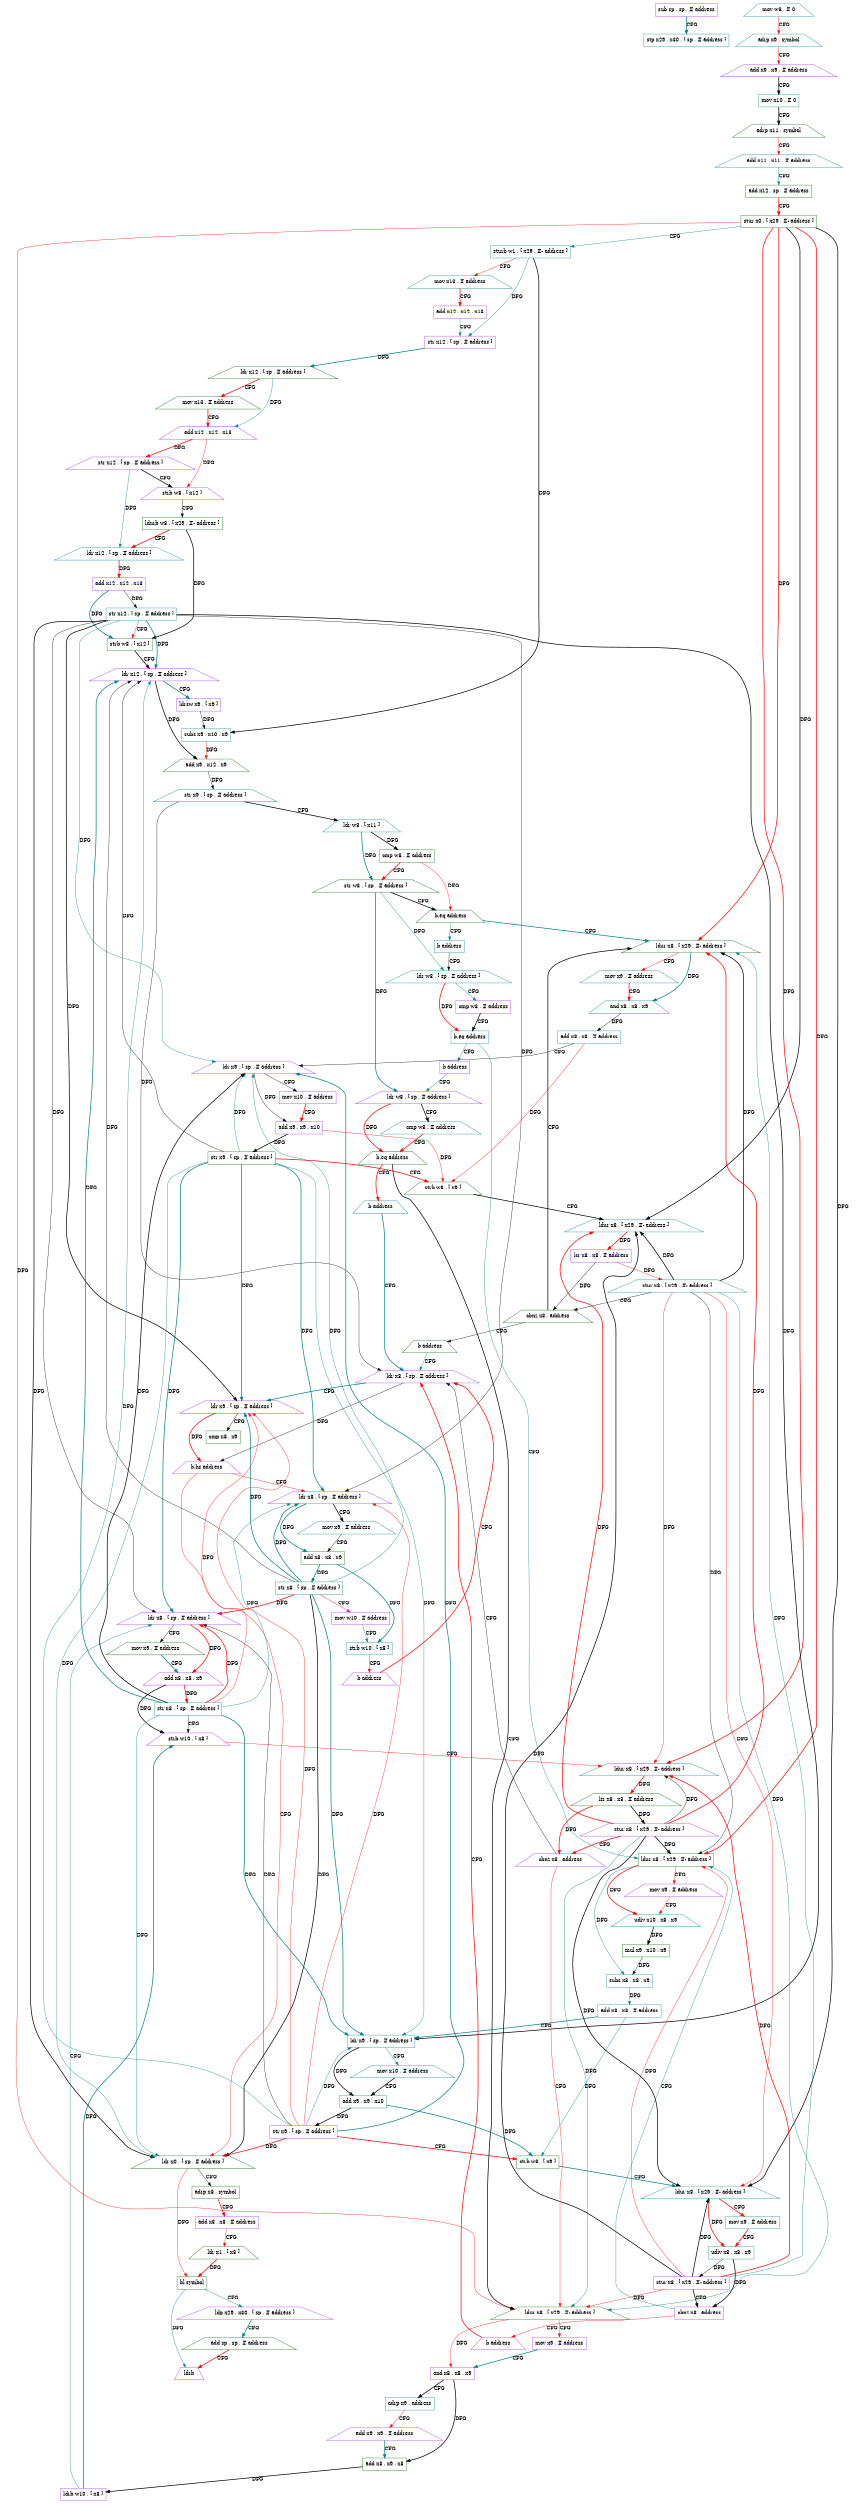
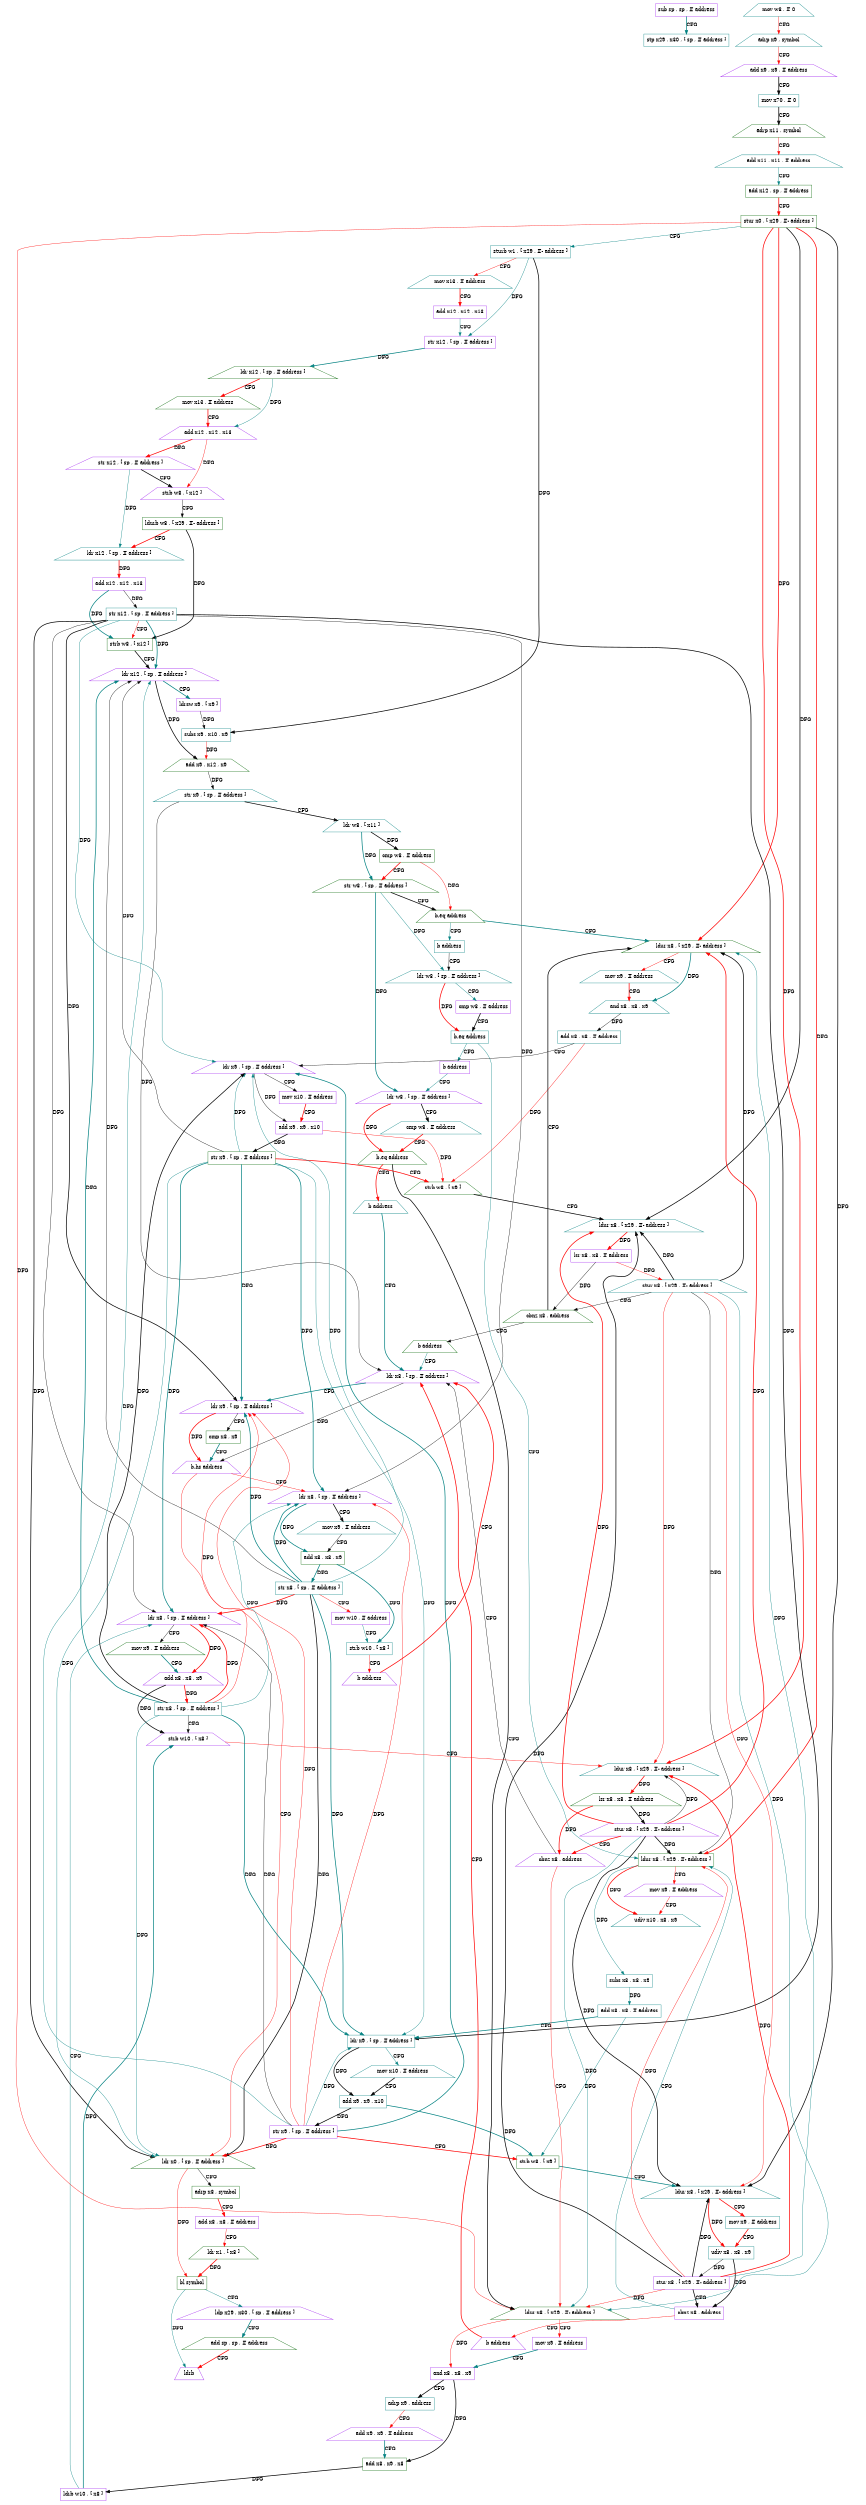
  digraph {
    node [color=purple shape=trapezium]
    edge [color=red style=bold]
    n1 [label="sub sp , sp , # address" shape=box]
    n2 [color=teal label="stp x29 , x30 , [ sp , # address ]" shape=box]
    n3 [color=teal label="mov w8 , # 0"]
    n4 [color=teal label="adrp x9 , symbol"]
    n5 [label="add x9 , x9 , # address"]
-   n6 [color=teal label="mov x10 , # 0" shape=box]
+   n6 [color=teal label="mov x70 , # 0" shape=box]
    n7 [color=darkgreen label="adrp x11 , symbol"]
    n8 [color=teal label="add x11 , x11 , # address"]
    n9 [color=darkgreen label="add x12 , sp , # address" shape=box]
    n10 [color=darkgreen label="stur x0 , [ x29 , #- address ]" shape=box]
    n11 [color=teal label="sturb w1 , [ x29 , #- address ]" shape=box]
    n12 [color=darkgreen label="ldur x8 , [ x29 , #- address ]"]
    n13 [color=teal label="ldur x8 , [ x29 , #- address ]"]
    n14 [color=darkgreen label="ldur x8 , [ x29 , #- address ]" shape=box]
    n15 [color=teal label="ldur x8 , [ x29 , #- address ]"]
    n16 [color=darkgreen label="ldur x8 , [ x29 , #- address ]"]
    n17 [color=teal label="ldur x8 , [ x29 , #- address ]"]
    n18 [color=teal label="mov x13 , # address"]
    n19 [label="str x12 , [ sp , # address ]" shape=box]
    n20 [color=teal label="subs x9 , x10 , x9" shape=box]
    n21 [color=teal label="mov x9 , # address"]
    n22 [color=teal label="and x8 , x8 , x9"]
    n23 [label="lsr x8 , x8 , # address" shape=box]
    n24 [label="mov x9 , # address"]
    n25 [color=teal label="udiv x10 , x8 , x9"]
    n26 [color=teal label="subs x8 , x8 , x9" shape=box]
    n27 [color=teal label="mov x9 , # address" shape=box]
    n28 [color=teal label="udiv x8 , x8 , x9" shape=box]
    n29 [label="mov x9 , # address" shape=box]
    n30 [label="and x8 , x8 , x9" shape=box]
    n31 [color=darkgreen label="lsr x8 , x8 , # address"]
    n32 [label="add x12 , x12 , x13" shape=box]
    n33 [color=darkgreen label="ldr x12 , [ sp , # address ]"]
    n34 [color=darkgreen label="ldurb w8 , [ x29 , #- address ]" shape=box]
    n35 [color=teal label="ldr x12 , [ sp , # address ]"]
    n36 [color=darkgreen label="strb w8 , [ x12 ]" shape=box]
    n37 [color=darkgreen label="mov x13 , # address"]
    n38 [label="add x12 , x12 , x13"]
    n39 [label="str x12 , [ sp , # address ]"]
    n40 [label="strb w8 , [ x12 ]"]
    n41 [label="add x12 , x12 , x13" shape=box]
    n42 [label="ldr x12 , [ sp , # address ]"]
    n43 [color=teal label="str x12 , [ sp , # address ]" shape=box]
    n44 [label="ldr x9 , [ sp , # address ]"]
    n45 [label="ldr x9 , [ sp , # address ]"]
    n46 [color=darkgreen label="ldr x0 , [ sp , # address ]"]
    n47 [label="ldr x8 , [ sp , # address ]"]
    n48 [color=teal label="ldr x9 , [ sp , # address ]" shape=box]
    n49 [label="ldr x8 , [ sp , # address ]"]
    n50 [label="ldrsw x9 , [ x9 ]" shape=box]
    n51 [color=darkgreen label="add x9 , x12 , x9"]
    n52 [label="mov x10 , # address" shape=box]
    n53 [label="add x9 , x9 , x10" shape=box]
    n54 [label="b.hs address"]
    n55 [color=darkgreen label="cmp x8 , x9" shape=box]
    n56 [color=darkgreen label="adrp x8 , symbol" shape=box]
    n57 [color=darkgreen label="bl symbol" shape=box]
    n58 [color=teal label="mov x9 , # address"]
    n59 [color=darkgreen label="add x8 , x8 , x9" shape=box]
    n60 [color=teal label="mov x10 , # address"]
    n61 [color=teal label="add x9 , x9 , x10" shape=box]
    n62 [color=darkgreen label="mov x9 , # address"]
    n63 [label="add x8 , x8 , x9"]
    n64 [color=teal label="str x9 , [ sp , # address ]"]
    n65 [color=teal label="ldr w8 , [ x11 ]"]
    n66 [label="ldr x8 , [ sp , # address ]"]
    n67 [color=darkgreen label="cmp w8 , # address" shape=box]
    n68 [color=darkgreen label="str w8 , [ sp , # address ]"]
    n69 [color=darkgreen label="b.eq address"]
    n70 [color=teal label="ldr w8 , [ sp , # address ]"]
    n71 [label="ldr w8 , [ sp , # address ]"]
    n72 [color=teal label="b address" shape=box]
    n73 [label="cmp w8 , # address" shape=box]
    n74 [color=teal label="b.eq address" shape=box]
    n75 [color=teal label="cmp w8 , # address"]
    n76 [color=darkgreen label="b.eq address"]
    n77 [color=teal label="add x8 , x8 , # address" shape=box]
    n78 [color=darkgreen label="strb w8 , [ x9 ]"]
    n79 [color=darkgreen label="str x9 , [ sp , # address ]" shape=box]
    n80 [color=teal label="stur x8 , [ x29 , #- address ]"]
    n81 [color=darkgreen label="cbnz x8 , address"]
    n82 [color=darkgreen label="b address"]
    n83 [label="b address" shape=box]
-   n84 [color=darkgreen label="mul x9 , x10 , x9" shape=box]
    n85 [color=teal label="add x8 , x8 , # address" shape=box]
    n86 [label="add x8 , x8 , # address" shape=box]
    n87 [label="ldp x29 , x30 , [ sp , # address ]"]
    n88 [label=ldrb]
    n89 [color=teal label="str x8 , [ sp , # address ]" shape=box]
    n90 [color=teal label="strb w10 , [ x8 ]" shape=box]
    n91 [color=darkgreen label="strb w8 , [ x9 ]" shape=box]
    n92 [label="str x9 , [ sp , # address ]" shape=box]
    n93 [label="stur x8 , [ x29 , #- address ]" shape=box]
    n94 [label="cbnz x8 , address" shape=box]
    n95 [label="b address"]
    n96 [color=teal label="b address"]
    n97 [color=darkgreen label="ldr x1 , [ x8 ]"]
    n98 [color=darkgreen label="add sp , sp , # address"]
    n99 [label="mov w10 , # address" shape=box]
    n100 [label="b address"]
    n101 [color=teal label="adrp x9 , address" shape=box]
    n102 [color=darkgreen label="add x8 , x9 , x8" shape=box]
    n103 [label="add x9 , x9 , # address"]
    n104 [label="ldrb w10 , [ x8 ]" shape=box]
    n105 [label="strb w10 , [ x8 ]"]
    n106 [color=teal label="str x8 , [ sp , # address ]" shape=box]
    n107 [label="stur x8 , [ x29 , #- address ]"]
    n108 [label="cbnz x8 , address"]
    n1 -> n2 [color=teal label=CFG]
    n3 -> n4 [label=CFG style=solid]
    n4 -> n5 [label=CFG style=solid]
    n5 -> n6 [color=black label=CFG]
    n6 -> n7 [color=black label=CFG]
    n7 -> n8 [label=CFG style=solid]
    n8 -> n9 [color=teal label=CFG style=solid]
    n9 -> n10 [label=CFG]
    n10 -> n11 [color=teal label=CFG style=solid]
    n10 -> n12 [label=DFG]
    n10 -> n13 [color=black label=DFG]
    n10 -> n14 [label=DFG]
    n10 -> n15 [color=black label=DFG]
    n10 -> n16 [label=DFG style=solid]
    n10 -> n17 [label=DFG]
    n11 -> n18 [label=CFG style=solid]
    n11 -> n19 [color=teal label=DFG style=solid]
    n11 -> n20 [color=black label=DFG]
    n12 -> n21 [label=CFG style=solid]
    n12 -> n22 [color=teal label=DFG]
    n13 -> n23 [label=DFG]
    n14 -> n24 [label=CFG style=solid]
    n14 -> n25 [label=DFG]
    n14 -> n26 [color=teal label=DFG style=solid]
    n15 -> n27 [label=CFG]
    n15 -> n28 [label=DFG]
    n16 -> n29 [label=CFG style=solid]
    n16 -> n30 [label=DFG style=solid]
    n17 -> n31 [label=DFG]
    n18 -> n32 [label=CFG]
    n19 -> n33 [color=teal label=DFG]
    n20 -> n51 [label=DFG style=solid]
    n21 -> n22 [label=CFG]
    n22 -> n77 [color=black label=DFG style=solid]
    n23 -> n80 [label=DFG style=solid]
    n23 -> n81 [color=black label=DFG style=solid]
    n24 -> n25 [label=CFG style=solid]
-   n25 -> n84 [color=black label=DFG]
    n26 -> n85 [color=teal label=DFG style=solid]
    n27 -> n28 [label=CFG]
    n28 -> n93 [color=black label=DFG style=solid]
    n28 -> n94 [color=black label=DFG]
    n29 -> n30 [color=teal label=CFG]
    n30 -> n101 [color=black label=CFG]
    n30 -> n102 [color=black label=DFG]
    n31 -> n107 [color=black label=DFG]
    n31 -> n108 [label=DFG]
    n32 -> n19 [color=teal label=CFG style=solid]
    n33 -> n37 [label=CFG]
    n33 -> n38 [color=teal label=DFG style=solid]
    n34 -> n35 [label=CFG]
    n34 -> n36 [color=black label=DFG]
    n35 -> n41 [label=DFG]
    n36 -> n42 [color=black label=CFG]
    n37 -> n38 [label=CFG]
    n38 -> n39 [label=DFG]
    n38 -> n40 [label=DFG style=solid]
    n39 -> n35 [color=teal label=DFG style=solid]
    n39 -> n40 [color=black label=CFG]
    n40 -> n34 [color=black label=CFG style=solid]
    n41 -> n36 [color=teal label=DFG]
    n41 -> n43 [color=black label=DFG style=solid]
    n42 -> n50 [color=teal label=CFG]
    n42 -> n51 [color=black label=DFG]
    n43 -> n36 [label=CFG style=solid]
    n43 -> n42 [color=teal label=DFG]
    n43 -> n44 [color=teal label=DFG style=solid]
    n43 -> n45 [color=black label=DFG]
    n43 -> n46 [color=black label=DFG]
    n43 -> n47 [color=black label=DFG style=solid]
    n43 -> n48 [color=black label=DFG]
    n43 -> n49 [color=black label=DFG style=solid]
    n44 -> n52 [color=black label=CFG style=solid]
    n44 -> n53 [color=black label=DFG style=solid]
    n45 -> n54 [label=DFG]
    n45 -> n55 [color=black label=CFG style=solid]
    n46 -> n56 [color=black label=CFG style=solid]
    n46 -> n57 [label=DFG style=solid]
    n47 -> n58 [color=black label=CFG]
    n47 -> n59 [color=teal label=DFG]
    n48 -> n60 [color=teal label=CFG style=solid]
    n48 -> n61 [color=black label=DFG]
    n49 -> n62 [color=black label=CFG style=solid]
    n49 -> n63 [label=DFG]
    n50 -> n20 [color=black label=DFG style=solid]
    n51 -> n64 [color=black label=DFG style=solid]
    n52 -> n53 [label=CFG]
    n53 -> n78 [label=DFG style=solid]
    n53 -> n79 [color=black label=DFG]
    n54 -> n46 [label=CFG style=solid]
    n54 -> n47 [label=CFG style=solid]
+   n55 -> n54 [color=teal label=CFG]
    n56 -> n86 [label=CFG]
    n57 -> n87 [color=teal label=CFG style=solid]
    n57 -> n88 [color=teal label=DFG style=solid]
    n58 -> n59 [color=black label=CFG style=solid]
    n59 -> n89 [color=teal label=DFG]
    n59 -> n90 [color=teal label=DFG]
    n60 -> n61 [color=black label=CFG]
    n61 -> n91 [color=teal label=DFG]
    n61 -> n92 [color=black label=DFG]
    n62 -> n63 [color=teal label=CFG]
    n63 -> n105 [color=black label=DFG]
    n63 -> n106 [label=DFG]
    n64 -> n65 [color=black label=CFG]
    n64 -> n66 [color=black label=DFG style=solid]
    n65 -> n67 [color=black label=DFG]
    n65 -> n68 [color=teal label=DFG]
    n66 -> n45 [color=teal label=CFG]
    n66 -> n54 [color=black label=DFG style=solid]
    n67 -> n68 [label=CFG]
    n67 -> n69 [label=DFG style=solid]
    n68 -> n69 [color=black label=CFG]
    n68 -> n70 [color=teal label=DFG style=solid]
    n68 -> n71 [color=teal label=DFG]
    n69 -> n12 [color=teal label=CFG]
    n69 -> n72 [color=teal label=CFG style=solid]
    n70 -> n73 [color=teal label=CFG style=solid]
    n70 -> n74 [label=DFG]
    n71 -> n75 [color=black label=CFG]
    n71 -> n76 [label=DFG]
    n72 -> n70 [color=black label=CFG style=solid]
    n73 -> n74 [color=black label=CFG]
    n74 -> n14 [color=teal label=CFG style=solid]
    n74 -> n83 [color=teal label=CFG style=solid]
    n75 -> n76 [label=CFG]
    n76 -> n16 [color=black label=CFG]
    n76 -> n96 [label=CFG]
    n77 -> n44 [color=black label=CFG style=solid]
    n77 -> n78 [label=DFG style=solid]
    n78 -> n13 [color=black label=CFG]
    n79 -> n42 [color=black label=DFG style=solid]
    n79 -> n44 [color=teal label=DFG style=solid]
    n79 -> n45 [color=teal label=DFG]
    n79 -> n46 [color=teal label=DFG style=solid]
    n79 -> n47 [color=teal label=DFG]
    n79 -> n48 [color=teal label=DFG style=solid]
    n79 -> n49 [color=teal label=DFG]
    n79 -> n78 [label=CFG]
    n80 -> n12 [color=black label=DFG]
    n80 -> n13 [color=black label=DFG]
    n80 -> n14 [color=black label=DFG style=solid]
    n80 -> n15 [label=DFG style=solid]
    n80 -> n16 [color=teal label=DFG style=solid]
    n80 -> n17 [label=DFG style=solid]
    n80 -> n81 [color=black label=CFG style=solid]
    n81 -> n12 [color=black label=CFG]
    n81 -> n82 [color=black label=CFG style=solid]
    n82 -> n66 [color=teal label=CFG style=solid]
    n83 -> n71 [color=teal label=CFG style=solid]
-   n84 -> n26 [color=black label=DFG style=solid]
    n85 -> n48 [color=teal label=CFG]
    n85 -> n91 [color=teal label=DFG style=solid]
    n86 -> n97 [label=CFG style=solid]
    n87 -> n98 [color=teal label=CFG]
    n89 -> n42 [color=black label=DFG style=solid]
    n89 -> n44 [color=teal label=DFG style=solid]
    n89 -> n45 [color=teal label=DFG]
    n89 -> n46 [color=black label=DFG]
    n89 -> n47 [color=teal label=DFG]
    n89 -> n48 [color=teal label=DFG]
    n89 -> n49 [label=DFG]
    n89 -> n99 [label=CFG style=solid]
    n90 -> n100 [label=CFG style=solid]
    n91 -> n15 [color=teal label=CFG]
    n92 -> n42 [color=teal label=DFG style=solid]
    n92 -> n44 [color=teal label=DFG]
    n92 -> n45 [label=DFG style=solid]
    n92 -> n46 [label=DFG]
    n92 -> n47 [label=DFG style=solid]
    n92 -> n48 [color=teal label=DFG style=solid]
    n92 -> n49 [color=black label=DFG style=solid]
    n92 -> n91 [label=CFG]
    n93 -> n12 [color=teal label=DFG style=solid]
    n93 -> n13 [color=black label=DFG]
    n93 -> n14 [label=DFG style=solid]
    n93 -> n15 [color=black label=DFG]
    n93 -> n16 [label=DFG style=solid]
    n93 -> n17 [label=DFG]
    n93 -> n94 [color=black label=CFG]
    n94 -> n14 [color=teal label=CFG style=solid]
    n94 -> n95 [label=CFG style=solid]
    n95 -> n66 [label=CFG]
    n96 -> n66 [color=teal label=CFG]
    n97 -> n57 [label=DFG]
    n98 -> n88 [label=CFG]
    n99 -> n90 [color=teal label=CFG style=solid]
    n100 -> n66 [label=CFG]
    n101 -> n103 [label=CFG style=solid]
    n102 -> n104 [color=black label=DFG]
    n103 -> n102 [color=teal label=CFG]
    n104 -> n49 [color=teal label=CFG style=solid]
    n104 -> n105 [color=teal label=DFG]
    n105 -> n17 [label=CFG style=solid]
    n106 -> n42 [color=teal label=DFG]
    n106 -> n44 [color=black label=DFG]
    n106 -> n45 [label=DFG style=solid]
    n106 -> n46 [color=teal label=DFG style=solid]
    n106 -> n47 [color=teal label=DFG style=solid]
    n106 -> n48 [color=teal label=DFG]
    n106 -> n49 [label=DFG]
    n106 -> n105 [color=black label=CFG style=solid]
    n107 -> n12 [label=DFG]
    n107 -> n13 [label=DFG]
    n107 -> n14 [color=black label=DFG]
    n107 -> n15 [color=black label=DFG]
    n107 -> n16 [color=teal label=DFG style=solid]
    n107 -> n17 [color=black label=DFG style=solid]
    n107 -> n108 [label=CFG]
    n108 -> n16 [label=CFG style=solid]
    n108 -> n66 [color=black label=CFG style=solid]
  }
